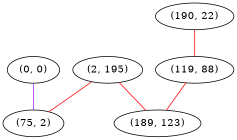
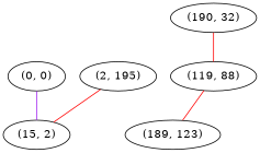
  graph {
    edge [color=red weight=1]
    "(0, 0)"
-   "(15, 2)" [label="(75, 2)"]
-   "(190, 32)" [label="(190, 22)"]
+   "(15, 2)"
+   "(190, 32)"
    "(119, 88)"
    "(189, 123)"
    "(2, 195)"
    "(0, 0)" -- "(15, 2)" [color=purple weight=4]
    "(190, 32)" -- "(119, 88)"
    "(119, 88)" -- "(189, 123)"
    "(2, 195)" -- "(15, 2)"
-   "(2, 195)" -- "(189, 123)"
  }
